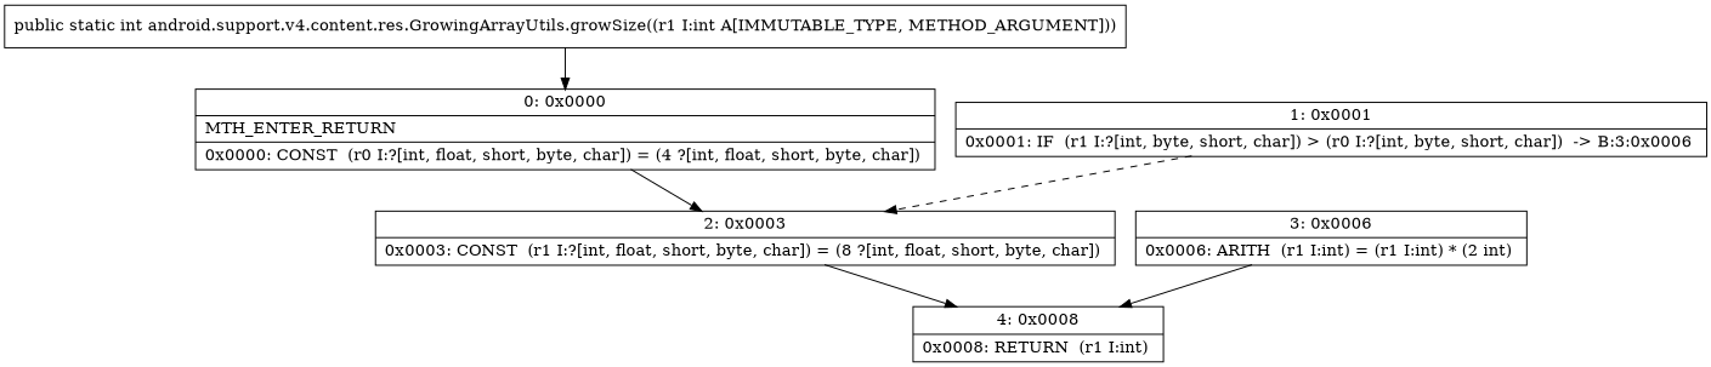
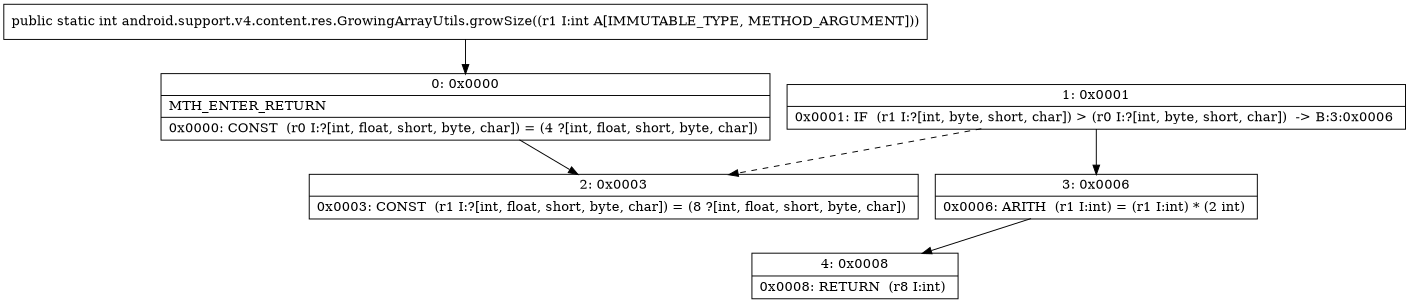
  digraph {
    node [shape=record]
    n1 [label="{0\:\ 0x0000|MTH_ENTER_RETURN\l|0x0000: CONST  (r0 I:?[int, float, short, byte, char]) = (4 ?[int, float, short, byte, char]) \l}"]
    n2 [label="{2\:\ 0x0003|0x0003: CONST  (r1 I:?[int, float, short, byte, char]) = (8 ?[int, float, short, byte, char]) \l}"]
    n3 [label="{1\:\ 0x0001|0x0001: IF  (r1 I:?[int, byte, short, char]) \> (r0 I:?[int, byte, short, char])  \-\> B:3:0x0006 \l}"]
    n4 [label="{3\:\ 0x0006|0x0006: ARITH  (r1 I:int) = (r1 I:int) * (2 int) \l}"]
-   n5 [label="{4\:\ 0x0008|0x0008: RETURN  (r1 I:int) \l}"]
+   n5 [label="{4\:\ 0x0008|0x0008: RETURN  (r8 I:int) \l}"]
    n6 [label="{public static int android.support.v4.content.res.GrowingArrayUtils.growSize((r1 I:int A[IMMUTABLE_TYPE, METHOD_ARGUMENT])) }"]
    n1 -> n2
-   n2 -> n5
    n3 -> n2 [style=dashed]
+   n3 -> n4
    n4 -> n5
    n6 -> n1
  }
